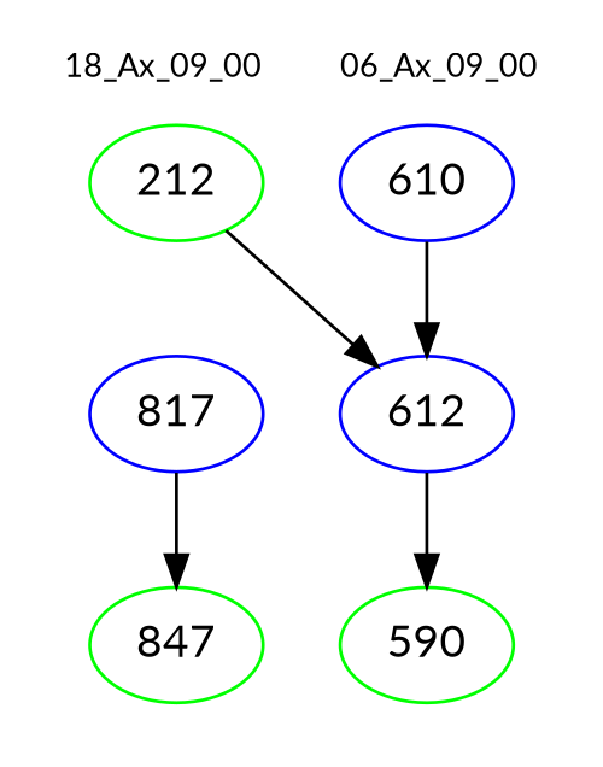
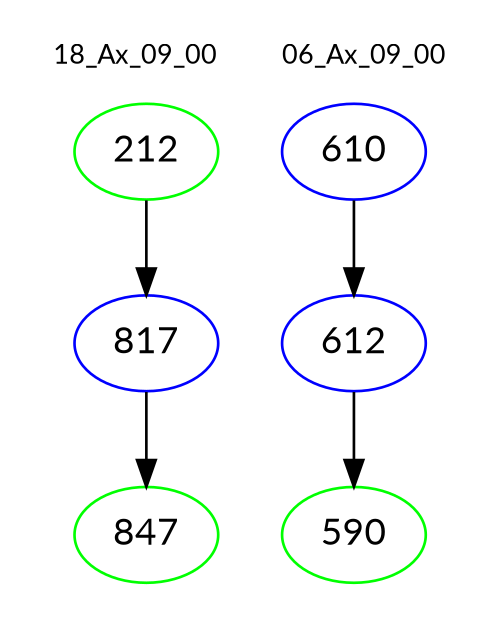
  digraph {
    fontname=Lato
    node [color=green fontname=Lato]
    edge [color=black fontname=Lato]
    n1 [label=212]
    n2 [color=blue label=817]
    n3 [label=847]
    n4 [color=blue label=610]
    n5 [color=blue label=612]
    n6 [label=590]
    subgraph cluster_1 {
      color=white
      fontsize=10
      label="18_Ax_09_00"
      n1
      n2
      n3
    }
    subgraph cluster_2 {
      color=white
      fontsize=10
      label="06_Ax_09_00"
      n4
      n5
      n6
    }
-   n1 -> n5
+   n1 -> n2
    n2 -> n3
    n4 -> n5
    n5 -> n6
  }
